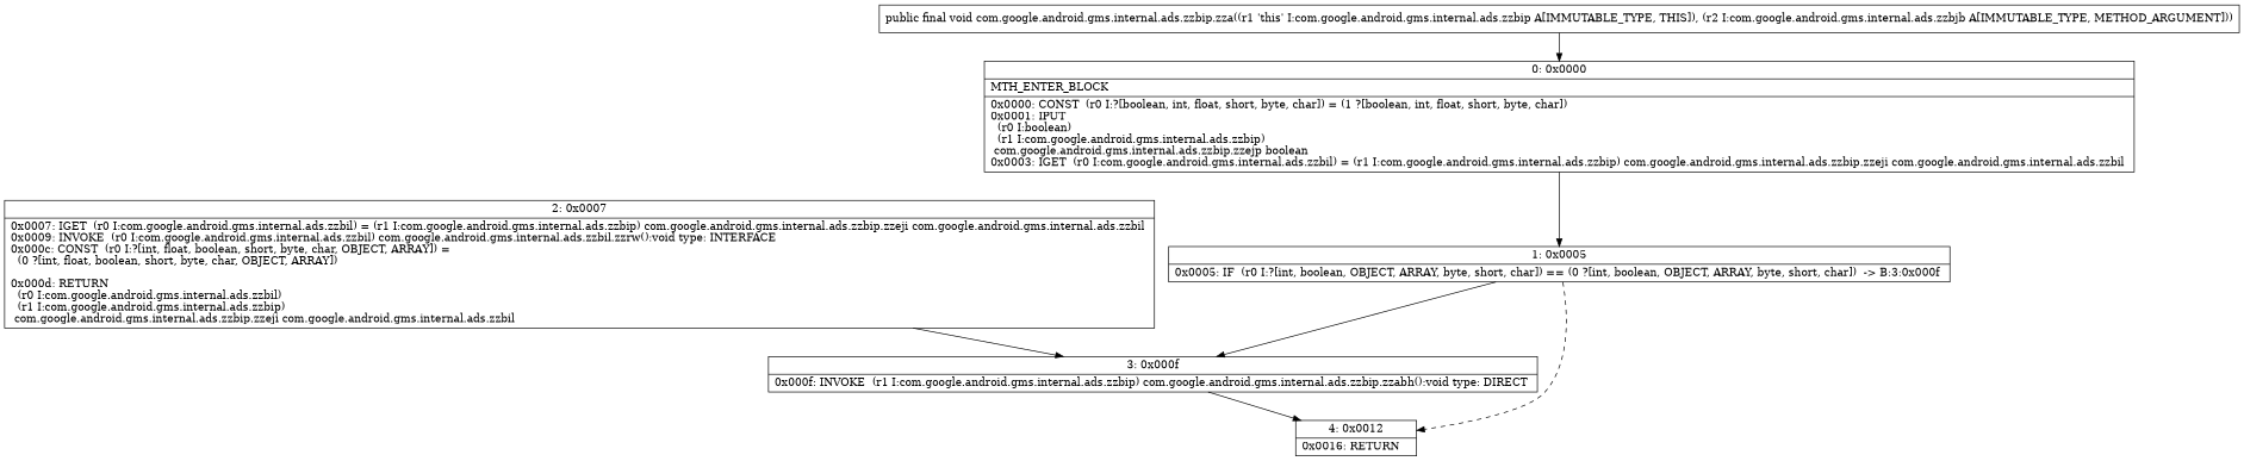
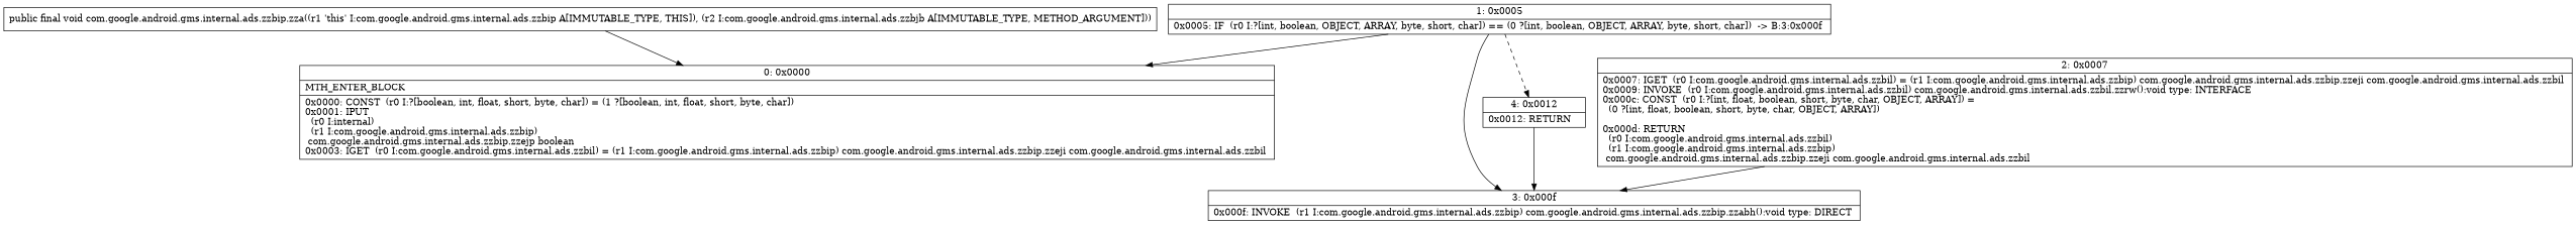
  digraph {
    node [shape=record]
-   n1 [label="{0\:\ 0x0000|MTH_ENTER_BLOCK\l|0x0000: CONST  (r0 I:?[boolean, int, float, short, byte, char]) = (1 ?[boolean, int, float, short, byte, char]) \l0x0001: IPUT  \l  (r0 I:boolean)\l  (r1 I:com.google.android.gms.internal.ads.zzbip)\l com.google.android.gms.internal.ads.zzbip.zzejp boolean \l0x0003: IGET  (r0 I:com.google.android.gms.internal.ads.zzbil) = (r1 I:com.google.android.gms.internal.ads.zzbip) com.google.android.gms.internal.ads.zzbip.zzeji com.google.android.gms.internal.ads.zzbil \l}"]
+   n1 [label="{0\:\ 0x0000|MTH_ENTER_BLOCK\l|0x0000: CONST  (r0 I:?[boolean, int, float, short, byte, char]) = (1 ?[boolean, int, float, short, byte, char]) \l0x0001: IPUT  \l  (r0 I:internal)\l  (r1 I:com.google.android.gms.internal.ads.zzbip)\l com.google.android.gms.internal.ads.zzbip.zzejp boolean \l0x0003: IGET  (r0 I:com.google.android.gms.internal.ads.zzbil) = (r1 I:com.google.android.gms.internal.ads.zzbip) com.google.android.gms.internal.ads.zzbip.zzeji com.google.android.gms.internal.ads.zzbil \l}"]
    n2 [label="{1\:\ 0x0005|0x0005: IF  (r0 I:?[int, boolean, OBJECT, ARRAY, byte, short, char]) == (0 ?[int, boolean, OBJECT, ARRAY, byte, short, char])  \-\> B:3:0x000f \l}"]
    n3 [label="{3\:\ 0x000f|0x000f: INVOKE  (r1 I:com.google.android.gms.internal.ads.zzbip) com.google.android.gms.internal.ads.zzbip.zzabh():void type: DIRECT \l}"]
-   n4 [label="{4\:\ 0x0012|0x0016: RETURN   \l}"]
+   n4 [label="{4\:\ 0x0012|0x0012: RETURN   \l}"]
    n5 [label="{2\:\ 0x0007|0x0007: IGET  (r0 I:com.google.android.gms.internal.ads.zzbil) = (r1 I:com.google.android.gms.internal.ads.zzbip) com.google.android.gms.internal.ads.zzbip.zzeji com.google.android.gms.internal.ads.zzbil \l0x0009: INVOKE  (r0 I:com.google.android.gms.internal.ads.zzbil) com.google.android.gms.internal.ads.zzbil.zzrw():void type: INTERFACE \l0x000c: CONST  (r0 I:?[int, float, boolean, short, byte, char, OBJECT, ARRAY]) = \l  (0 ?[int, float, boolean, short, byte, char, OBJECT, ARRAY])\l \l0x000d: RETURN  \l  (r0 I:com.google.android.gms.internal.ads.zzbil)\l  (r1 I:com.google.android.gms.internal.ads.zzbip)\l com.google.android.gms.internal.ads.zzbip.zzeji com.google.android.gms.internal.ads.zzbil \l}"]
    n6 [label="{public final void com.google.android.gms.internal.ads.zzbip.zza((r1 'this' I:com.google.android.gms.internal.ads.zzbip A[IMMUTABLE_TYPE, THIS]), (r2 I:com.google.android.gms.internal.ads.zzbjb A[IMMUTABLE_TYPE, METHOD_ARGUMENT])) }"]
-   n1 -> n2
+   n2 -> n1
    n2 -> n3
    n2 -> n4 [style=dashed]
-   n3 -> n4
+   n4 -> n3
    n5 -> n3
    n6 -> n1
  }
